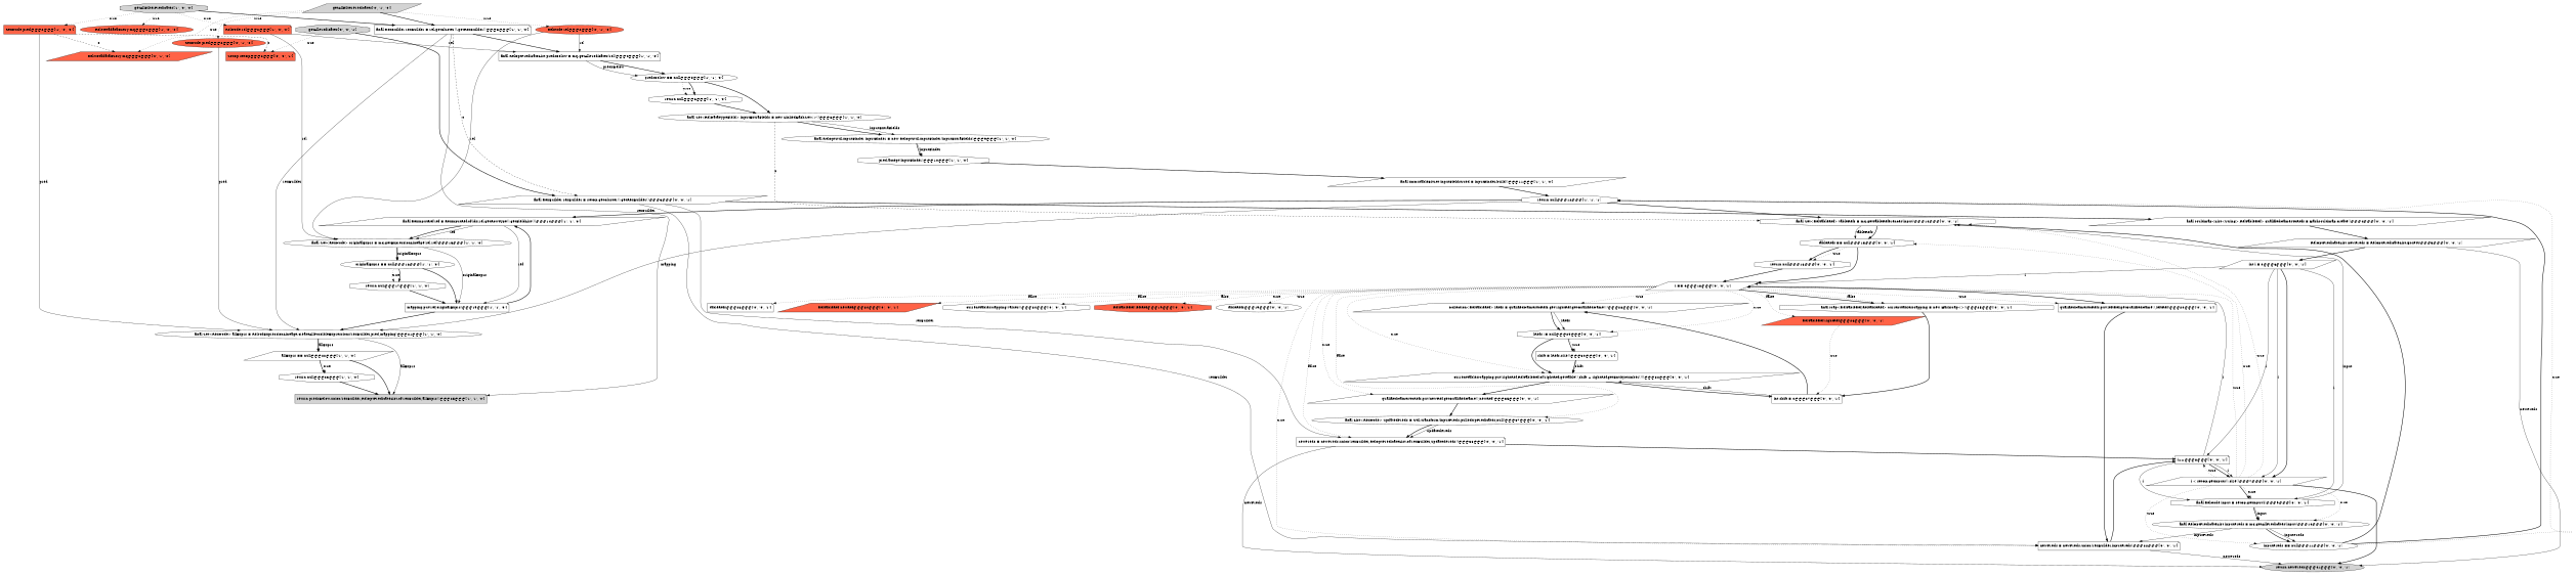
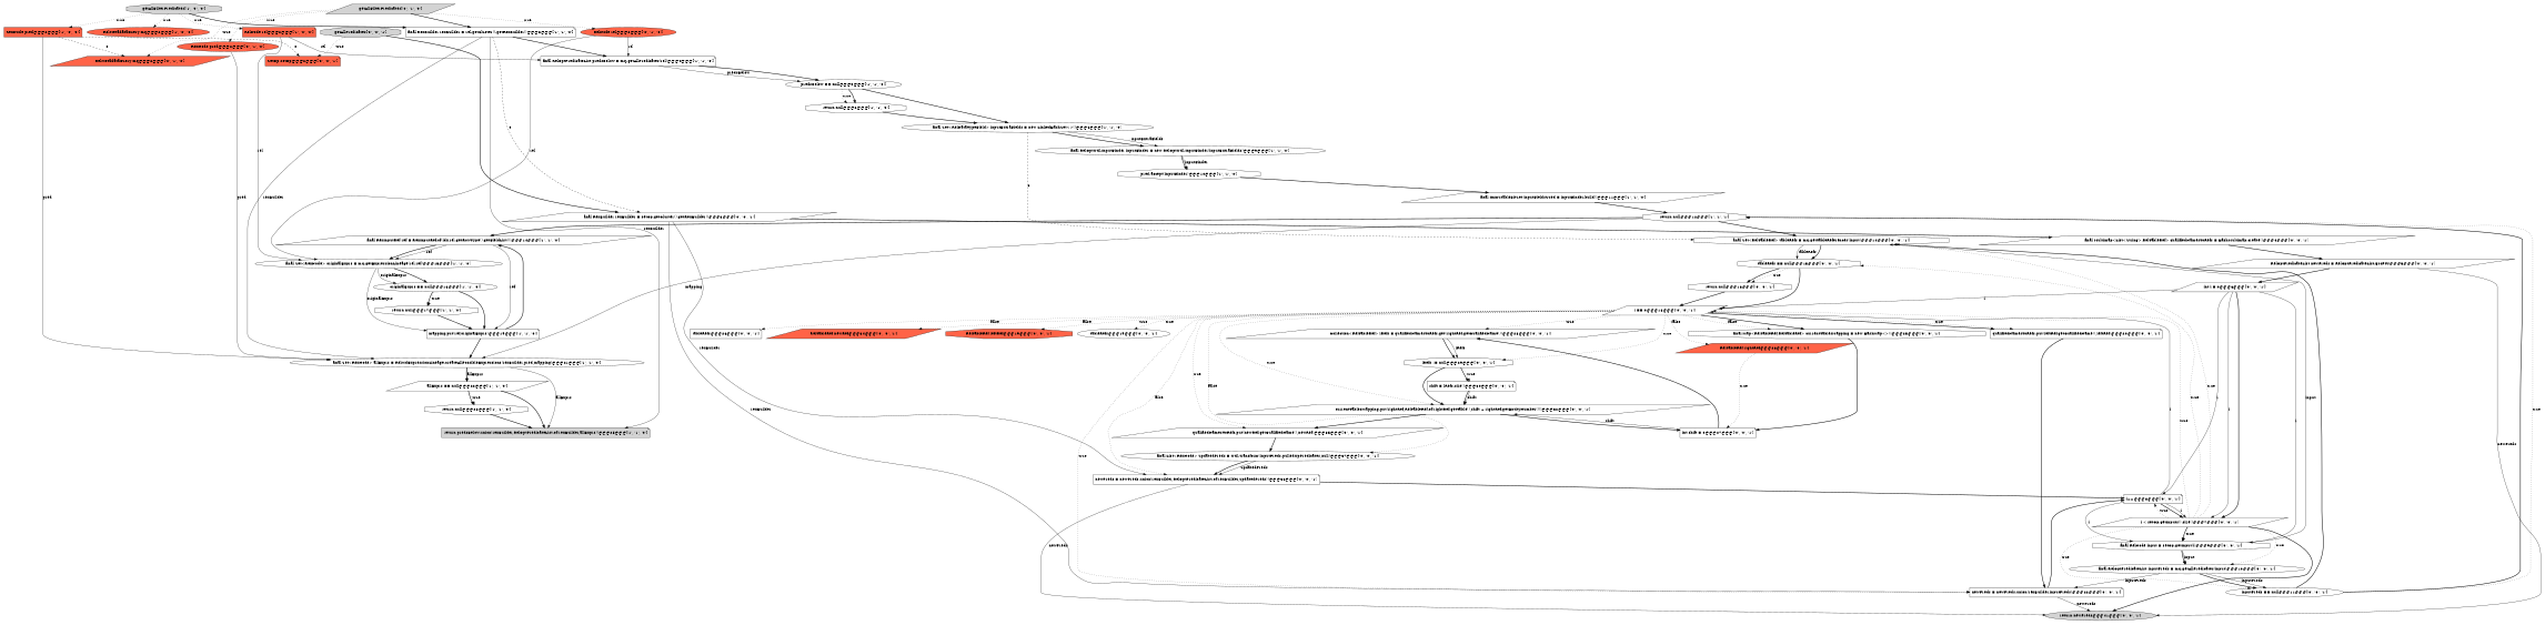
  digraph {
    node [fillcolor=white shape=parallelogram style=filled]
    edge [style=bold]
    n1 [label="pred.accept(inputFinder)@@@10@@@['1', '1', '0']" shape=octagon]
    n2 [label="final ImmutableBitSet inputFieldsUsed = inputFinder.build()@@@11@@@['1', '1', '0']"]
    n3 [label="return null@@@12@@@['1', '1', '1']" shape=octagon]
    n4 [fillcolor=lightgray label="getAllFilterPredicates['1', '0', '0']" shape=octagon]
    n5 [fillcolor=tomato label="RelNode rel@@@2@@@['1', '0', '0']" shape=note]
    n6 [fillcolor=tomato label="RexNode pred@@@2@@@['1', '0', '0']" shape=note]
    n7 [fillcolor=tomato label="RelMetadataQuery mq@@@2@@@['1', '0', '0']" shape=ellipse]
    n8 [label="final RexBuilder rexBuilder = rel.getCluster().getRexBuilder()@@@3@@@['1', '1', '0']" shape=note]
    n9 [label="final Set<RexNode> originalExprs = mq.getExpressionLineage(rel,ref)@@@15@@@['1', '1', '0']" shape=ellipse]
    n10 [label="final RelOptPredicateList predsBelow = mq.getAllPredicates(rel)@@@4@@@['1', '1', '0']" shape=note]
    n11 [fillcolor=tomato label="RelMetadataQuery mq@@@2@@@['0', '1', '0']"]
    n12 [label="final Set<RexNode> allExprs = RelMdExpressionLineage.createAllPossibleExpressions(rexBuilder,pred,mapping)@@@21@@@['1', '1', '0']" shape=ellipse]
    n13 [fillcolor=tomato label="SetOp setOp@@@2@@@['0', '0', '1']" shape=note]
    n14 [fillcolor=lightgray label="return predsBelow.union(rexBuilder,RelOptPredicateList.of(rexBuilder,allExprs))@@@25@@@['1', '1', '0']" shape=note]
    n15 [label="final RexBuilder rexBuilder = setOp.getCluster().getRexBuilder()@@@3@@@['0', '0', '1']"]
    n16 [label="Collection<RelTableRef> lRefs = qualifiedNamesToRefs.get(rightRef.getQualifiedName())@@@28@@@['0', '0', '1']"]
    n17 [label="lRefs != null@@@29@@@['0', '0', '1']" shape=octagon]
    n18 [label="currentTablesMapping.put(rightRef,RelTableRef.of(rightRef.getTable(),shift + rightRef.getEntityNumber()))@@@32@@@['0', '0', '1']"]
    n19 [label="shift = lRefs.size()@@@30@@@['0', '0', '1']" shape=note]
    n20 [label="final Map<RelTableRef,RelTableRef> currentTablesMapping = new HashMap<>()@@@25@@@['0', '0', '1']" shape=octagon]
    n21 [label="int shift = 0@@@27@@@['0', '0', '1']" shape=note]
    n22 [label="newPreds = newPreds.union(rexBuilder,inputPreds)@@@22@@@['0', '0', '1']" shape=note]
    n23 [label="i++@@@8@@@['0', '0', '1']" shape=note]
    n24 [fillcolor=lightgray label="return newPreds@@@41@@@['0', '0', '1']" shape=ellipse]
    n25 [label="final RelNode input = setOp.getInput(i)@@@9@@@['0', '0', '1']" shape=octagon]
    n26 [label="i == 0@@@18@@@['0', '0', '1']"]
    n27 [label="i < setOp.getInputs().size()@@@7@@@['0', '0', '1']"]
    n28 [label="final List<RexNode> updatedPreds = Util.transform(inputPreds.pulledUpPredicates,null)@@@37@@@['0', '0', '1']" shape=ellipse]
    n29 [label="newPreds = newPreds.union(rexBuilder,RelOptPredicateList.of(rexBuilder,updatedPreds))@@@38@@@['0', '0', '1']" shape=note]
    n30 [label="mapping.put(ref,originalExprs)@@@19@@@['1', '1', '0']" shape=note]
    n31 [label="originalExprs == null@@@16@@@['1', '1', '0']" shape=ellipse]
    n32 [label="predsBelow == null@@@5@@@['1', '1', '0']" shape=ellipse]
    n33 [label="final RexInputRef ref = RexInputRef.of(idx,rel.getRowType().getFieldList())@@@14@@@['1', '1', '0']"]
    n34 [label="return null@@@17@@@['1', '1', '0']" shape=octagon]
    n35 [fillcolor=tomato label="RelTableRef rightRef@@@26@@@['0', '0', '1']"]
    n36 [label="qualifiedNamesToRefs.put(newRef.getQualifiedName(),newRef)@@@35@@@['0', '0', '1']"]
    n37 [label="final RelOptPredicateList inputPreds = mq.getAllPredicates(input)@@@10@@@['0', '0', '1']" shape=ellipse]
    n38 [label="final Set<RelTableRef> tableRefs = mq.getTableReferences(input)@@@14@@@['0', '0', '1']" shape=octagon]
    n39 [label="inputPreds == null@@@11@@@['0', '0', '1']" shape=ellipse]
    n40 [label="tableRefs == null@@@15@@@['0', '0', '1']" shape=octagon]
    n41 [label="return null@@@16@@@['0', '0', '1']" shape=octagon]
    n42 [label="tableRefs@@@26@@@['0', '0', '1']" shape=note]
    n43 [fillcolor=tomato label="RelTableRef newRef@@@34@@@['0', '0', '1']"]
-   n44 [label="currentTablesMapping.values()@@@34@@@['0', '0', '1']" shape=octagon]
    n45 [label="qualifiedNamesToRefs.put(leftRef.getQualifiedName(),leftRef)@@@20@@@['0', '0', '1']" shape=note]
    n46 [fillcolor=tomato label="RelTableRef leftRef@@@19@@@['0', '0', '1']" shape=octagon]
    n47 [label="tableRefs@@@19@@@['0', '0', '1']" shape=ellipse]
    n48 [fillcolor=lightgray label="getAllFilterPredicates['0', '1', '0']"]
    n49 [fillcolor=tomato label="RexNode pred@@@2@@@['0', '1', '0']" shape=ellipse]
    n50 [fillcolor=tomato label="RelNode rel@@@2@@@['0', '1', '0']" shape=ellipse]
    n51 [label="allExprs == null@@@22@@@['1', '1', '0']"]
    n52 [label="return null@@@23@@@['1', '1', '0']" shape=octagon]
    n53 [label="final Multimap<List<String>,RelTableRef> qualifiedNamesToRefs = HashMultimap.create()@@@4@@@['0', '0', '1']"]
    n54 [label="RelOptPredicateList newPreds = RelOptPredicateList.EMPTY@@@5@@@['0', '0', '1']"]
    n55 [label="int i = 0@@@6@@@['0', '0', '1']"]
    n56 [label="return null@@@6@@@['1', '1', '0']" shape=octagon]
    n57 [label="final Set<RelDataTypeField> inputExtraFields = new LinkedHashSet<>()@@@8@@@['1', '1', '0']" shape=ellipse]
    n58 [label="final RelOptUtil.InputFinder inputFinder = new RelOptUtil.InputFinder(inputExtraFields)@@@9@@@['1', '1', '0']" shape=ellipse]
    n59 [fillcolor=lightgray label="getAllPredicates['0', '0', '1']" shape=octagon]
    n1 -> n2
    n2 -> n3
    n3 -> n12 [label=mapping style=solid]
    n3 -> n33
    n3 -> n38
    n4 -> n5 [label=true style=dotted]
    n4 -> n6 [label=true style=dotted]
    n4 -> n7 [label=true style=dotted]
    n4 -> n8
    n5 -> n9 [label=rel style=solid]
    n5 -> n10 [label=rel style=solid]
    n6 -> n11 [label=0 style=dashed]
    n6 -> n12 [label=pred style=solid]
    n6 -> n13 [label=0 style=dashed]
    n8 -> n10
    n8 -> n12 [label=rexBuilder style=solid]
    n8 -> n14 [label=rexBuilder style=solid]
    n8 -> n15 [label=0 style=dashed]
    n9 -> n30 [label=originalExprs style=solid]
    n9 -> n31
    n9 -> n31 [label=originalExprs style=solid]
    n10 -> n32
    n10 -> n32 [label=predsBelow style=solid]
    n12 -> n14 [label=allExprs style=solid]
    n12 -> n51
    n12 -> n51 [label=allExprs style=solid]
    n15 -> n22 [label=rexBuilder style=solid]
    n15 -> n29 [label=rexBuilder style=solid]
    n15 -> n53
    n16 -> n17
    n16 -> n17 [label=lRefs style=solid]
    n17 -> n18
    n17 -> n19
    n17 -> n19 [label=true style=dotted]
    n18 -> n21
    n18 -> n36
    n19 -> n18
    n19 -> n18 [label=shift style=solid]
    n20 -> n21
    n21 -> n16
    n21 -> n18 [label=shift style=solid]
    n22 -> n23
    n22 -> n24 [label=newPreds style=solid]
    n23 -> n25 [label=i style=solid]
    n23 -> n26 [label=i style=solid]
    n23 -> n27
    n23 -> n27 [label=i style=solid]
    n25 -> n37 [label=input style=solid]
    n25 -> n37
    n25 -> n38 [label=input style=solid]
    n26 -> n16 [label=true style=dotted]
    n26 -> n17 [label=true style=dotted]
    n26 -> n18 [label=true style=dotted]
    n26 -> n20
    n26 -> n20 [label=false style=dotted]
    n26 -> n22 [label=true style=dotted]
    n26 -> n28 [label=false style=dotted]
    n26 -> n29 [label=false style=dotted]
    n26 -> n35 [label=false style=dotted]
    n26 -> n36 [label=true style=dotted]
    n26 -> n42 [label=false style=dotted]
    n26 -> n43 [label=false style=dotted]
-   n26 -> n44 [label=false style=dotted]
    n26 -> n45
    n26 -> n45 [label=true style=dotted]
    n26 -> n46 [label=true style=dotted]
    n26 -> n47 [label=true style=dotted]
    n27 -> n23 [label=true style=dotted]
    n27 -> n24
    n27 -> n25
    n27 -> n25 [label=true style=dotted]
    n27 -> n26 [label=true style=dotted]
    n27 -> n37 [label=true style=dotted]
    n27 -> n38 [label=true style=dotted]
    n27 -> n39 [label=true style=dotted]
    n27 -> n40 [label=true style=dotted]
    n28 -> n29 [label=updatedPreds style=solid]
    n28 -> n29
    n29 -> n23
    n29 -> n24 [label=newPreds style=solid]
    n30 -> n12
    n30 -> n33
    n31 -> n30
    n31 -> n34 [label=true style=dotted]
    n31 -> n34
    n32 -> n56
    n32 -> n56 [label=true style=dotted]
    n32 -> n57
    n33 -> n9 [label=ref style=solid]
    n33 -> n9
    n33 -> n30 [label=ref style=solid]
    n34 -> n30
    n35 -> n21 [label=true style=dotted]
    n36 -> n28
    n37 -> n22 [label=inputPreds style=solid]
    n37 -> n39 [label=inputPreds style=solid]
    n37 -> n39
    n38 -> n40
    n38 -> n40 [label=tableRefs style=solid]
    n39 -> n3
    n39 -> n3 [label=true style=dotted]
    n39 -> n38
    n40 -> n26
    n40 -> n41 [label=true style=dotted]
    n40 -> n41
    n41 -> n26
    n45 -> n22
    n48 -> n8
    n48 -> n11 [label=true style=dotted]
    n48 -> n49 [label=true style=dotted]
    n48 -> n50 [label=true style=dotted]
    n49 -> n12 [label=pred style=solid]
    n50 -> n9 [label=rel style=solid]
    n50 -> n10 [label=rel style=solid]
    n51 -> n14
    n51 -> n52 [label=true style=dotted]
    n51 -> n52
    n52 -> n14
    n53 -> n54
    n54 -> n24 [label=newPreds style=solid]
    n54 -> n55
    n55 -> n23 [label=i style=solid]
    n55 -> n25 [label=i style=solid]
    n55 -> n26 [label=i style=solid]
    n55 -> n27 [label=i style=solid]
    n55 -> n27
    n56 -> n57
    n57 -> n38 [label=0 style=dashed]
    n57 -> n58 [label=inputExtraFields style=solid]
    n57 -> n58
    n58 -> n1 [label=inputFinder style=solid]
    n58 -> n1
    n59 -> n13 [label=true style=dotted]
    n59 -> n15
  }
